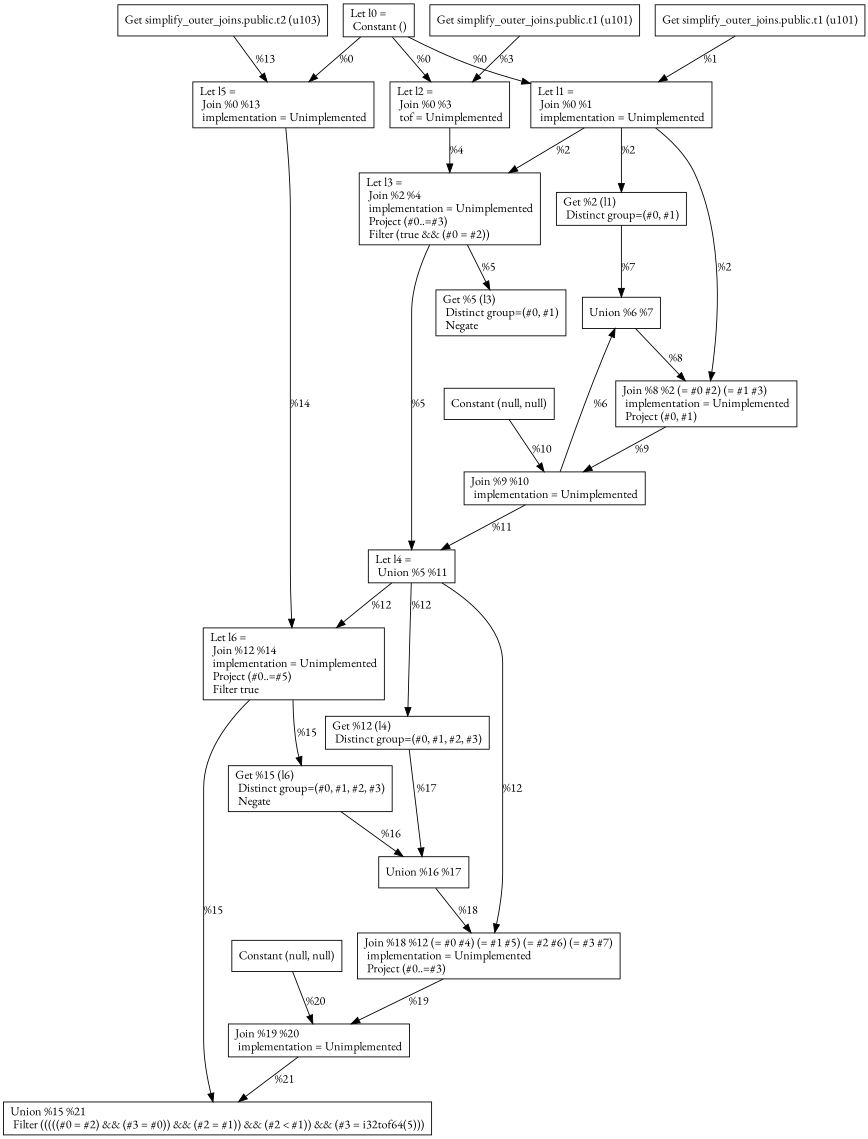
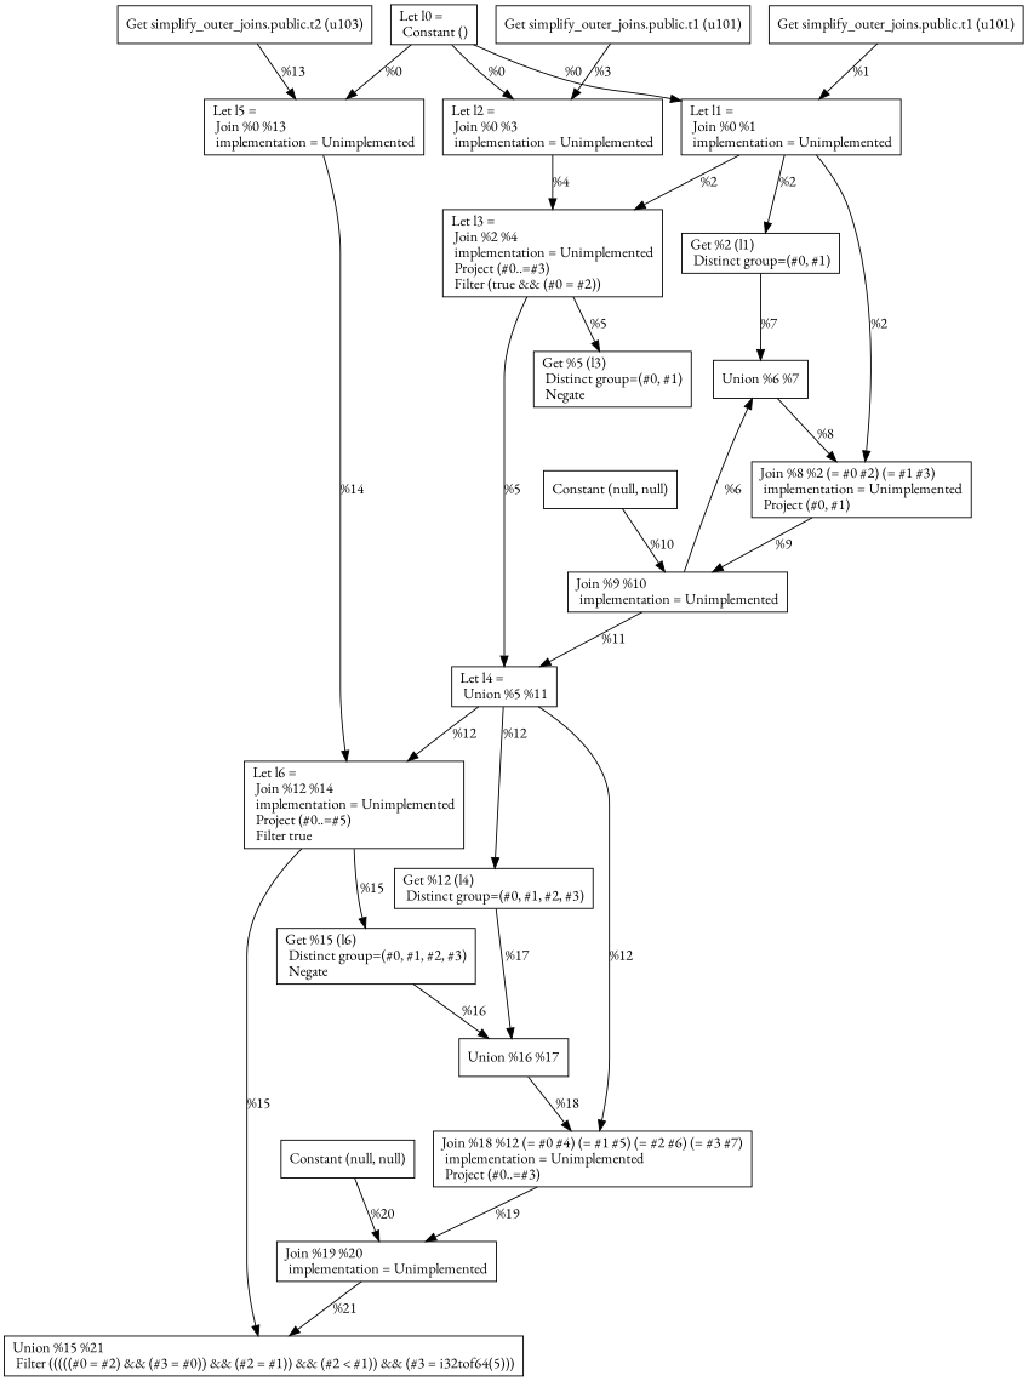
  digraph {
    fontname="EB Garamond"
    node [fontname="EB Garamond" shape=record]
    edge [fontname="EB Garamond"]
    n1 [label="Let l0 =\l Constant ()\l"]
    n2 [label="Let l1 =\l Join %0 %1\l  implementation = Unimplemented\l"]
-   n3 [label="Let l2 =\l Join %0 %3\l  tof = Unimplemented\l"]
+   n3 [label="Let l2 =\l Join %0 %3\l  implementation = Unimplemented\l"]
    n4 [label="Let l5 =\l Join %0 %13\l  implementation = Unimplemented\l"]
    n5 [label="Let l3 =\l Join %2 %4\l  implementation = Unimplemented\l Project (#0..=#3)\l Filter (true && (#0 = #2))\l"]
    n6 [label=" Get %2 (l1)\l Distinct group=(#0, #1)\l"]
    n7 [label=" Join %8 %2 (= #0 #2) (= #1 #3)\l  implementation = Unimplemented\l Project (#0, #1)\l"]
    n8 [label="Let l6 =\l Join %12 %14\l  implementation = Unimplemented\l Project (#0..=#5)\l Filter true\l"]
    n9 [label=" Get simplify_outer_joins.public.t1 (u101)\l"]
    n10 [label=" Get %5 (l3)\l Distinct group=(#0, #1)\l Negate\l"]
    n11 [label="Let l4 =\l Union %5 %11\l"]
    n12 [label=" Union %6 %7\l"]
    n13 [label=" Join %9 %10\l  implementation = Unimplemented\l"]
    n14 [label=" Get simplify_outer_joins.public.t1 (u101)\l"]
    n15 [label=" Get %12 (l4)\l Distinct group=(#0, #1, #2, #3)\l"]
    n16 [label=" Join %18 %12 (= #0 #4) (= #1 #5) (= #2 #6) (= #3 #7)\l  implementation = Unimplemented\l Project (#0..=#3)\l"]
    n17 [label=" Constant (null, null)\l"]
    n18 [label=" Get %15 (l6)\l Distinct group=(#0, #1, #2, #3)\l Negate\l"]
    n19 [label=" Union %15 %21\l Filter (((((#0 = #2) && (#3 = #0)) && (#2 = #1)) && (#2 \< #1)) && (#3 = i32tof64(5)))\l"]
    n20 [label=" Union %16 %17\l"]
    n21 [label=" Join %19 %20\l  implementation = Unimplemented\l"]
    n22 [label=" Get simplify_outer_joins.public.t2 (u103)\l"]
    n23 [label=" Constant (null, null)\l"]
    n1 -> n2 [label="%0\l"]
    n1 -> n3 [label="%0\l"]
    n1 -> n4 [label="%0\l"]
    n2 -> n5 [label="%2\l"]
    n2 -> n6 [label="%2\l"]
    n2 -> n7 [label="%2\l"]
    n3 -> n5 [label="%4\l"]
    n4 -> n8 [label="%14\l"]
    n5 -> n10 [label="%5\l"]
    n5 -> n11 [label="%5\l"]
    n6 -> n12 [label="%7\l"]
    n7 -> n13 [label="%9\l"]
    n8 -> n18 [label="%15\l"]
    n8 -> n19 [label="%15\l"]
    n9 -> n2 [label="%1\l"]
    n11 -> n8 [label="%12\l"]
    n11 -> n15 [label="%12\l"]
    n11 -> n16 [label="%12\l"]
    n12 -> n7 [label="%8\l"]
    n13 -> n11 [label="%11\l"]
    n13 -> n12 [label="%6\l"]
    n14 -> n3 [label="%3\l"]
    n15 -> n20 [label="%17\l"]
    n16 -> n21 [label="%19\l"]
    n17 -> n13 [label="%10\l"]
    n18 -> n20 [label="%16\l"]
    n20 -> n16 [label="%18\l"]
    n21 -> n19 [label="%21\l"]
    n22 -> n4 [label="%13\l"]
    n23 -> n21 [label="%20\l"]
  }
